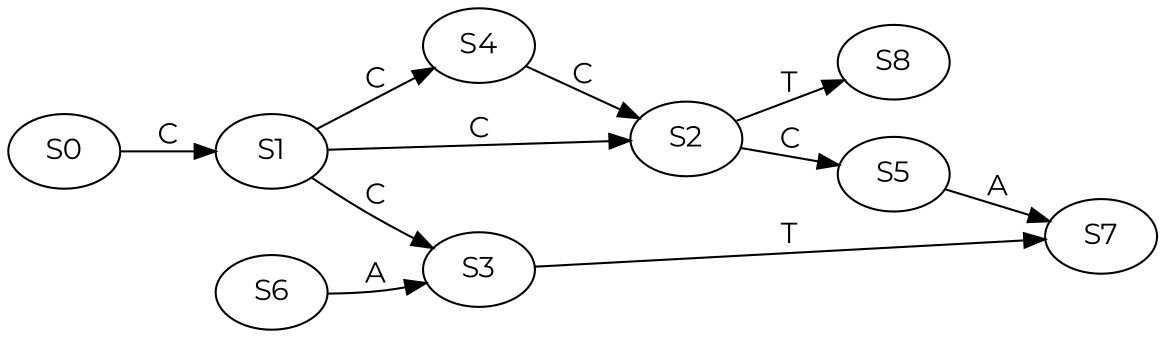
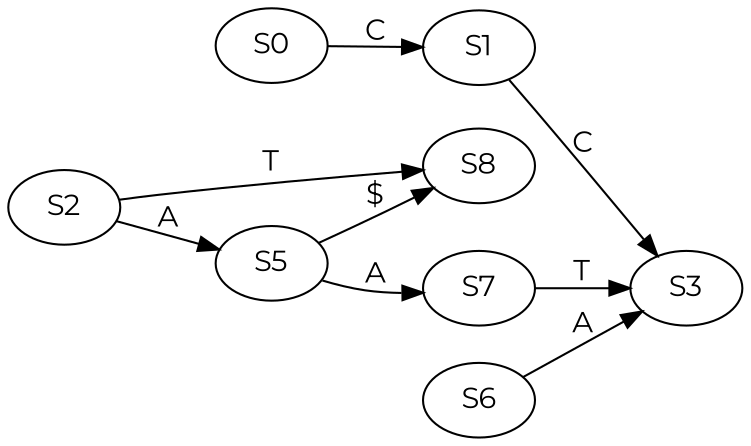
  strict digraph {
    fontname=Montserrat
    rankdir=LR
    node [fontname=Montserrat]
    edge [fontname=Montserrat]
    S0
    S1
    S2
    S3
-   S4
    S5
    S8
    S7
    S6
    S0 -> S1 [label=C]
-   S1 -> S2 [label=C]
    S1 -> S3 [label=C]
-   S1 -> S4 [label=C]
-   S2 -> S5 [label=C]
+   S2 -> S5 [label=A]
    S2 -> S8 [label=T]
-   S3 -> S7 [label=T]
-   S4 -> S2 [label=C]
+   S7 -> S3 [label=T]
+   S5 -> S8 [label="$"]
    S5 -> S7 [label=A]
    S6 -> S3 [label=A]
  }
